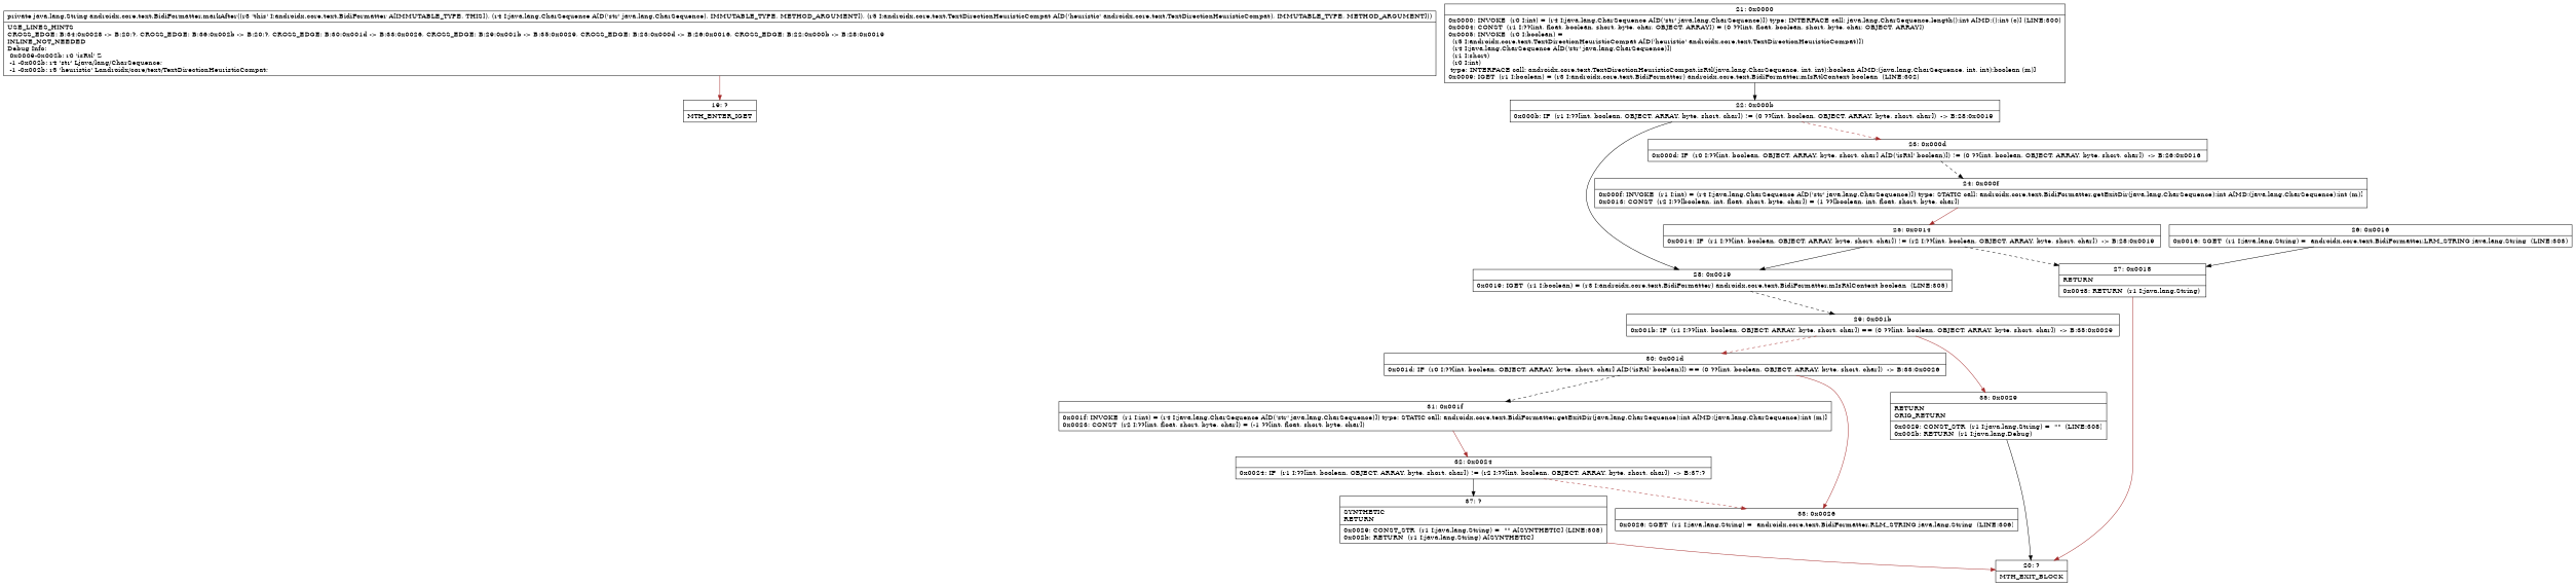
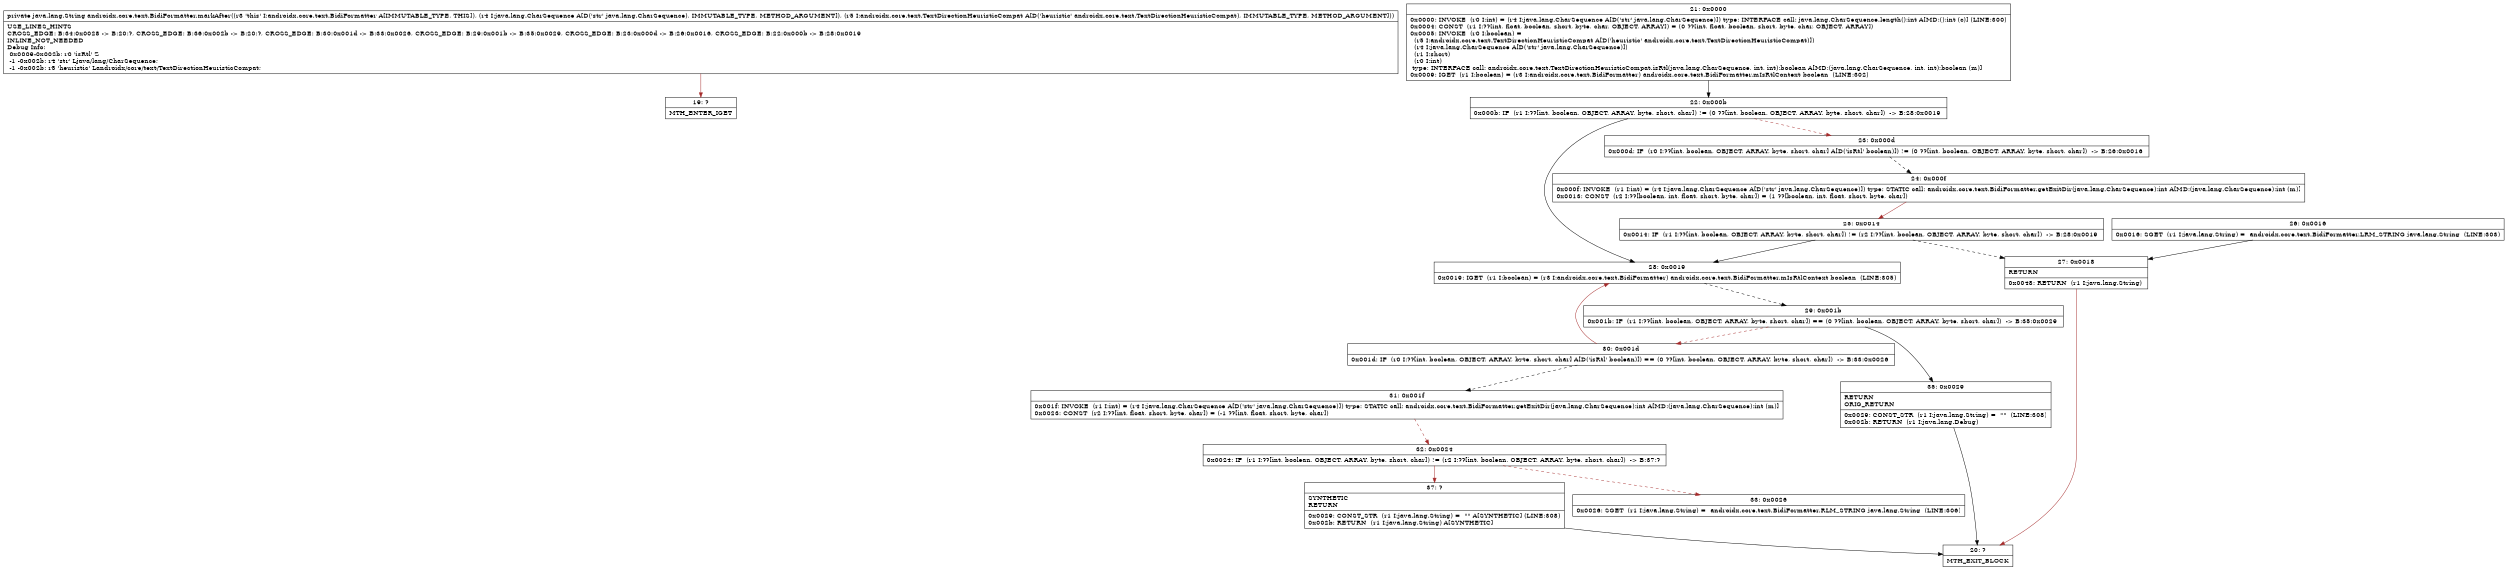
  digraph {
    node [shape=record]
    edge [color=black]
    n1 [label="{19\:\ ?|MTH_ENTER_IGET\l}"]
    n2 [label="{21\:\ 0x0000|0x0000: INVOKE  (r0 I:int) = (r4 I:java.lang.CharSequence A[D('str' java.lang.CharSequence)]) type: INTERFACE call: java.lang.CharSequence.length():int A[MD:():int (c)] (LINE:300)\l0x0004: CONST  (r1 I:??[int, float, boolean, short, byte, char, OBJECT, ARRAY]) = (0 ??[int, float, boolean, short, byte, char, OBJECT, ARRAY]) \l0x0005: INVOKE  (r0 I:boolean) = \l  (r5 I:androidx.core.text.TextDirectionHeuristicCompat A[D('heuristic' androidx.core.text.TextDirectionHeuristicCompat)])\l  (r4 I:java.lang.CharSequence A[D('str' java.lang.CharSequence)])\l  (r1 I:short)\l  (r0 I:int)\l type: INTERFACE call: androidx.core.text.TextDirectionHeuristicCompat.isRtl(java.lang.CharSequence, int, int):boolean A[MD:(java.lang.CharSequence, int, int):boolean (m)]\l0x0009: IGET  (r1 I:boolean) = (r3 I:androidx.core.text.BidiFormatter) androidx.core.text.BidiFormatter.mIsRtlContext boolean  (LINE:302)\l}"]
    n3 [label="{22\:\ 0x000b|0x000b: IF  (r1 I:??[int, boolean, OBJECT, ARRAY, byte, short, char]) != (0 ??[int, boolean, OBJECT, ARRAY, byte, short, char])  \-\> B:28:0x0019 \l}"]
    n4 [label="{23\:\ 0x000d|0x000d: IF  (r0 I:??[int, boolean, OBJECT, ARRAY, byte, short, char] A[D('isRtl' boolean)]) != (0 ??[int, boolean, OBJECT, ARRAY, byte, short, char])  \-\> B:26:0x0016 \l}"]
    n5 [label="{28\:\ 0x0019|0x0019: IGET  (r1 I:boolean) = (r3 I:androidx.core.text.BidiFormatter) androidx.core.text.BidiFormatter.mIsRtlContext boolean  (LINE:305)\l}"]
    n6 [label="{24\:\ 0x000f|0x000f: INVOKE  (r1 I:int) = (r4 I:java.lang.CharSequence A[D('str' java.lang.CharSequence)]) type: STATIC call: androidx.core.text.BidiFormatter.getExitDir(java.lang.CharSequence):int A[MD:(java.lang.CharSequence):int (m)]\l0x0013: CONST  (r2 I:??[boolean, int, float, short, byte, char]) = (1 ??[boolean, int, float, short, byte, char]) \l}"]
    n7 [label="{29\:\ 0x001b|0x001b: IF  (r1 I:??[int, boolean, OBJECT, ARRAY, byte, short, char]) == (0 ??[int, boolean, OBJECT, ARRAY, byte, short, char])  \-\> B:35:0x0029 \l}"]
    n8 [label="{25\:\ 0x0014|0x0014: IF  (r1 I:??[int, boolean, OBJECT, ARRAY, byte, short, char]) != (r2 I:??[int, boolean, OBJECT, ARRAY, byte, short, char])  \-\> B:28:0x0019 \l}"]
    n9 [label="{26\:\ 0x0016|0x0016: SGET  (r1 I:java.lang.String) =  androidx.core.text.BidiFormatter.LRM_STRING java.lang.String  (LINE:303)\l}"]
    n10 [label="{27\:\ 0x0018|RETURN\l|0x0048: RETURN  (r1 I:java.lang.String) \l}"]
    n11 [label="{20\:\ ?|MTH_EXIT_BLOCK\l}"]
    n12 [label="{30\:\ 0x001d|0x001d: IF  (r0 I:??[int, boolean, OBJECT, ARRAY, byte, short, char] A[D('isRtl' boolean)]) == (0 ??[int, boolean, OBJECT, ARRAY, byte, short, char])  \-\> B:33:0x0026 \l}"]
    n13 [label="{35\:\ 0x0029|RETURN\lORIG_RETURN\l|0x0029: CONST_STR  (r1 I:java.lang.String) =  \"\"  (LINE:308)\l0x002b: RETURN  (r1 I:java.lang.Debug) \l}"]
    n14 [label="{31\:\ 0x001f|0x001f: INVOKE  (r1 I:int) = (r4 I:java.lang.CharSequence A[D('str' java.lang.CharSequence)]) type: STATIC call: androidx.core.text.BidiFormatter.getExitDir(java.lang.CharSequence):int A[MD:(java.lang.CharSequence):int (m)]\l0x0023: CONST  (r2 I:??[int, float, short, byte, char]) = (\-1 ??[int, float, short, byte, char]) \l}"]
    n15 [label="{33\:\ 0x0026|0x0026: SGET  (r1 I:java.lang.String) =  androidx.core.text.BidiFormatter.RLM_STRING java.lang.String  (LINE:306)\l}"]
    n16 [label="{32\:\ 0x0024|0x0024: IF  (r1 I:??[int, boolean, OBJECT, ARRAY, byte, short, char]) != (r2 I:??[int, boolean, OBJECT, ARRAY, byte, short, char])  \-\> B:37:? \l}"]
    n17 [label="{37\:\ ?|SYNTHETIC\lRETURN\l|0x0029: CONST_STR  (r1 I:java.lang.String) =  \"\" A[SYNTHETIC] (LINE:308)\l0x002b: RETURN  (r1 I:java.lang.String) A[SYNTHETIC]\l}"]
    n18 [label="{private java.lang.String androidx.core.text.BidiFormatter.markAfter((r3 'this' I:androidx.core.text.BidiFormatter A[IMMUTABLE_TYPE, THIS]), (r4 I:java.lang.CharSequence A[D('str' java.lang.CharSequence), IMMUTABLE_TYPE, METHOD_ARGUMENT]), (r5 I:androidx.core.text.TextDirectionHeuristicCompat A[D('heuristic' androidx.core.text.TextDirectionHeuristicCompat), IMMUTABLE_TYPE, METHOD_ARGUMENT]))  | USE_LINES_HINTS\lCROSS_EDGE: B:34:0x0028 \-\> B:20:?, CROSS_EDGE: B:36:0x002b \-\> B:20:?, CROSS_EDGE: B:30:0x001d \-\> B:33:0x0026, CROSS_EDGE: B:29:0x001b \-\> B:35:0x0029, CROSS_EDGE: B:23:0x000d \-\> B:26:0x0016, CROSS_EDGE: B:22:0x000b \-\> B:28:0x0019\lINLINE_NOT_NEEDED\lDebug Info:\l  0x0009\-0x002b: r0 'isRtl' Z\l  \-1 \-0x002b: r4 'str' Ljava\/lang\/CharSequence;\l  \-1 \-0x002b: r5 'heuristic' Landroidx\/core\/text\/TextDirectionHeuristicCompat;\l}"]
    n2 -> n3
    n3 -> n4 [color=brown style=dashed]
    n3 -> n5
    n4 -> n6 [style=dashed]
    n5 -> n7 [style=dashed]
    n6 -> n8 [color=brown]
    n7 -> n12 [color=brown style=dashed]
-   n7 -> n13 [color=brown]
+   n7 -> n13
    n8 -> n5
    n8 -> n10 [style=dashed]
    n9 -> n10
    n10 -> n11 [color=brown]
    n12 -> n14 [style=dashed]
-   n12 -> n15 [color=brown]
+   n12 -> n5 [color=brown]
    n13 -> n11
-   n14 -> n16 [color=brown]
+   n14 -> n16 [color=brown style=dashed]
    n16 -> n15 [color=brown style=dashed]
-   n16 -> n17
-   n17 -> n11 [color=brown]
+   n16 -> n17 [color=brown]
+   n17 -> n11
    n18 -> n1 [color=brown]
  }
